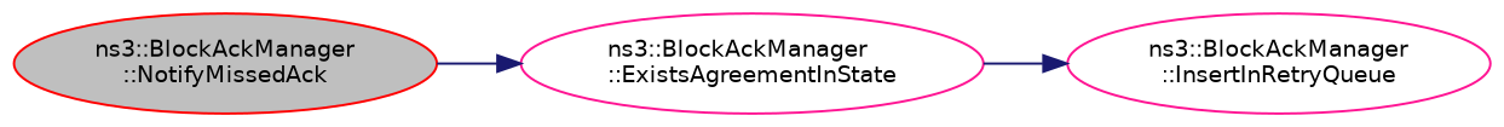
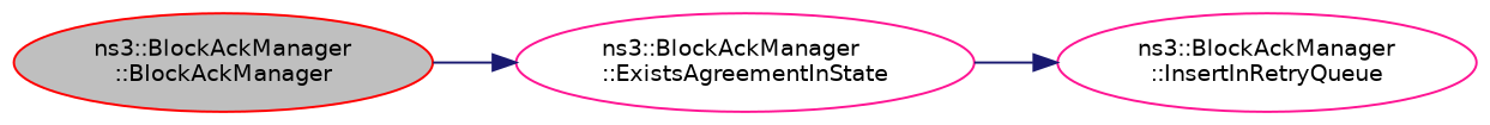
  digraph {
    rankdir=LR
    node [color=deeppink fillcolor=white fontname=Helvetica fontsize=10 shape=ellipse style=filled]
    edge [color=midnightblue fontname=Helvetica fontsize=10 labelfontname=Helvetica labelfontsize=10 style=solid]
-   n1 [color=red fillcolor=grey75 fontcolor=black height=0.2 label="ns3::BlockAckManager\l::NotifyMissedAck" width=0.4]
+   n1 [color=red fillcolor=grey75 fontcolor=black height=0.2 label="ns3::BlockAckManager\l::BlockAckManager" width=0.4]
    n2 [height=0.2 label="ns3::BlockAckManager\l::ExistsAgreementInState" width=0.4]
    n3 [height=0.2 label="ns3::BlockAckManager\l::InsertInRetryQueue" width=0.4]
    n1 -> n2
    n2 -> n3
  }
